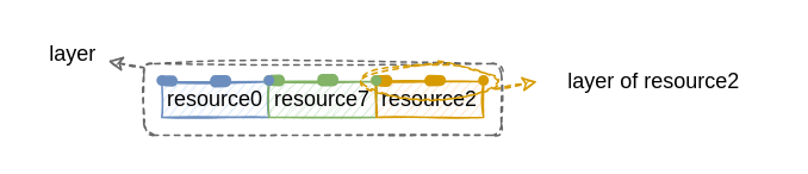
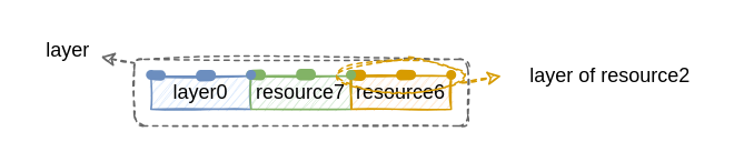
  <mxCell id="0" />
  <mxCell id="1" parent="0" />
  <mxCell id="2" value="" style="rounded=1;whiteSpace=wrap;html=1;fillColor=none;strokeColor=#666666;sketch=1;dashed=1;fontColor=#333333;" parent="1" vertex="1"><mxGeometry x="80" y="35" width="200" height="40" as="geometry" /></mxCell>
- <mxCell id="3" value="resource0" style="rounded=0;whiteSpace=wrap;html=1;fillColor=#dae8fc;strokeColor=#6c8ebf;sketch=1;" parent="1" vertex="1"><mxGeometry x="90" y="45" width="60" height="20" as="geometry" /></mxCell>
+ <mxCell id="3" value="layer0" style="rounded=0;whiteSpace=wrap;html=1;fillColor=#dae8fc;strokeColor=#6c8ebf;sketch=1;" parent="1" vertex="1"><mxGeometry x="90" y="45" width="60" height="20" as="geometry" /></mxCell>
  <mxCell id="4" value="resource7" style="rounded=0;whiteSpace=wrap;html=1;fillColor=#d5e8d4;strokeColor=#82b366;sketch=1;" parent="1" vertex="1"><mxGeometry x="150" y="45" width="60" height="20" as="geometry" /></mxCell>
- <mxCell id="5" value="resource2" style="rounded=0;whiteSpace=wrap;html=1;fillColor=#ffe6cc;strokeColor=#d79b00;sketch=1;" parent="1" vertex="1"><mxGeometry x="210" y="45" width="60" height="20" as="geometry" /></mxCell>
+ <mxCell id="5" value="resource6" style="rounded=0;whiteSpace=wrap;html=1;fillColor=#ffe6cc;strokeColor=#d79b00;sketch=1;" parent="1" vertex="1"><mxGeometry x="210" y="45" width="60" height="20" as="geometry" /></mxCell>
  <mxCell id="6" value="" style="endArrow=none;dashed=1;html=1;rounded=0;strokeWidth=6;dashPattern=1 4;sketch=1;fillColor=#ffe6cc;strokeColor=#d79b00;" parent="1" edge="1"><mxGeometry width="50" height="50" relative="1" as="geometry"><mxPoint x="210" y="44.33" as="sourcePoint" /><mxPoint x="270" y="44.33" as="targetPoint" /></mxGeometry></mxCell>
  <mxCell id="7" value="layer" style="text;html=1;align=center;verticalAlign=middle;resizable=0;points=[];autosize=1;strokeColor=none;fillColor=none;" parent="1" vertex="1"><mxGeometry x="20" y="20" width="40" height="20" as="geometry" /></mxCell>
  <mxCell id="8" value="" style="endArrow=none;html=1;rounded=1;sketch=1;strokeWidth=1;dashed=1;fillColor=#f5f5f5;strokeColor=#666666;startArrow=classic;startFill=1;" parent="1" source="7" target="2" edge="1"><mxGeometry width="50" height="50" relative="1" as="geometry"><mxPoint x="250" y="185" as="sourcePoint" /><mxPoint x="90" y="85" as="targetPoint" /></mxGeometry></mxCell>
  <mxCell id="9" value="" style="ellipse;whiteSpace=wrap;html=1;dashed=1;sketch=1;fillColor=none;strokeColor=#d79b00;" parent="1" vertex="1"><mxGeometry x="200" y="35" width="80" height="20" as="geometry" /></mxCell>
  <mxCell id="10" value="" style="endArrow=none;dashed=1;html=1;rounded=0;strokeWidth=6;dashPattern=1 4;sketch=1;fillColor=#d5e8d4;strokeColor=#82b366;" parent="1" edge="1"><mxGeometry width="50" height="50" relative="1" as="geometry"><mxPoint x="150" y="44.33" as="sourcePoint" /><mxPoint x="210" y="44.33" as="targetPoint" /></mxGeometry></mxCell>
  <mxCell id="11" value="" style="endArrow=none;dashed=1;html=1;rounded=0;strokeWidth=6;dashPattern=1 4;sketch=1;fillColor=#dae8fc;strokeColor=#6c8ebf;" parent="1" edge="1"><mxGeometry width="50" height="50" relative="1" as="geometry"><mxPoint x="90" y="44.33" as="sourcePoint" /><mxPoint x="150" y="44.33" as="targetPoint" /></mxGeometry></mxCell>
  <mxCell id="12" value="" style="endArrow=classic;html=1;rounded=1;dashed=1;sketch=1;strokeWidth=1;fillColor=#ffe6cc;strokeColor=#d79b00;" parent="1" source="9" target="13" edge="1"><mxGeometry width="50" height="50" relative="1" as="geometry"><mxPoint x="250" y="185" as="sourcePoint" /><mxPoint x="250" y="15" as="targetPoint" /></mxGeometry></mxCell>
  <mxCell id="13" value="layer of resource2" style="text;html=1;align=center;verticalAlign=middle;resizable=0;points=[];autosize=1;strokeColor=none;fillColor=none;" parent="1" vertex="1"><mxGeometry x="300" y="35" width="130" height="20" as="geometry" /></mxCell>
